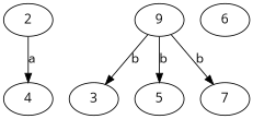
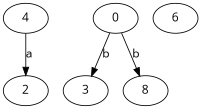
  strict digraph {
    fontname="Open Sans"
    node [fontname="Open Sans"]
    edge [fontname="Open Sans"]
    2
    4
-   0 [label=9]
+   0
    3
-   5
-   7
+   7 [label=8]
    n7 [label=6]
-   2 -> 4 [label=a]
+   4 -> 2 [label=a]
    0 -> 3 [label=b]
-   0 -> 5 [label=b]
    0 -> 7 [label=b]
  }
